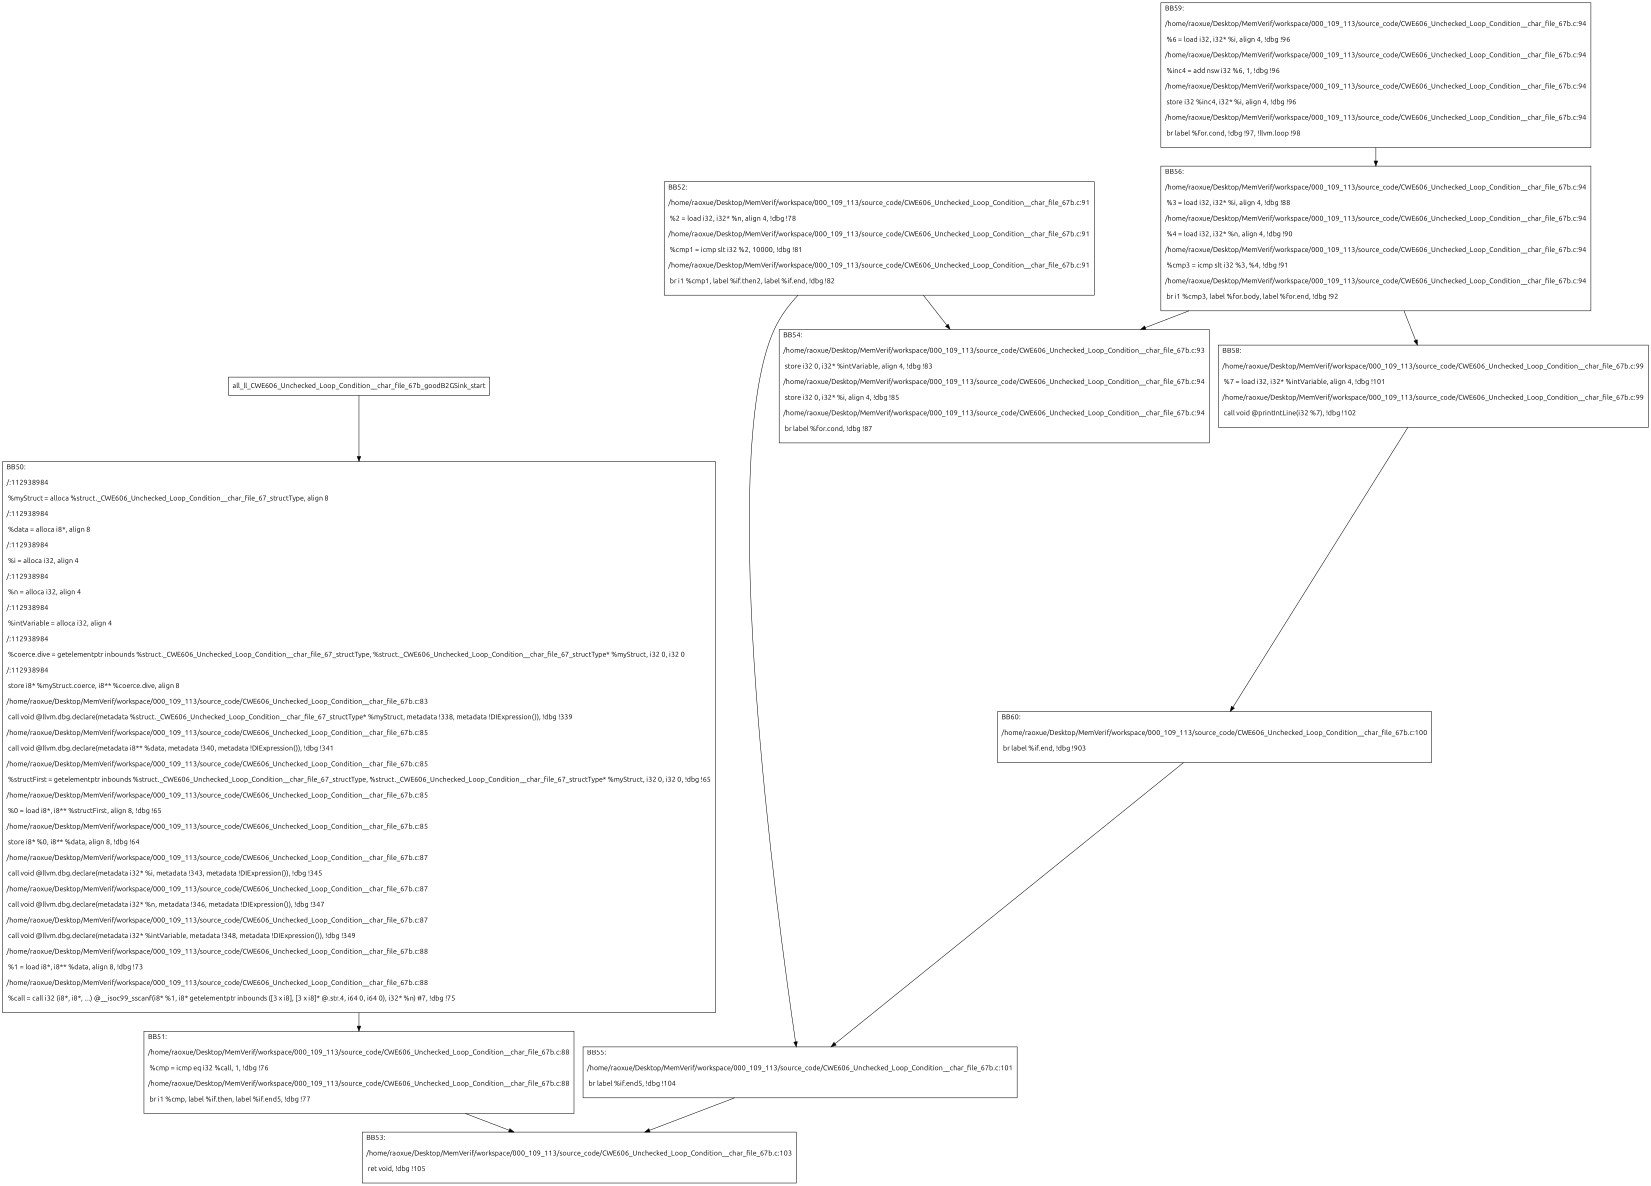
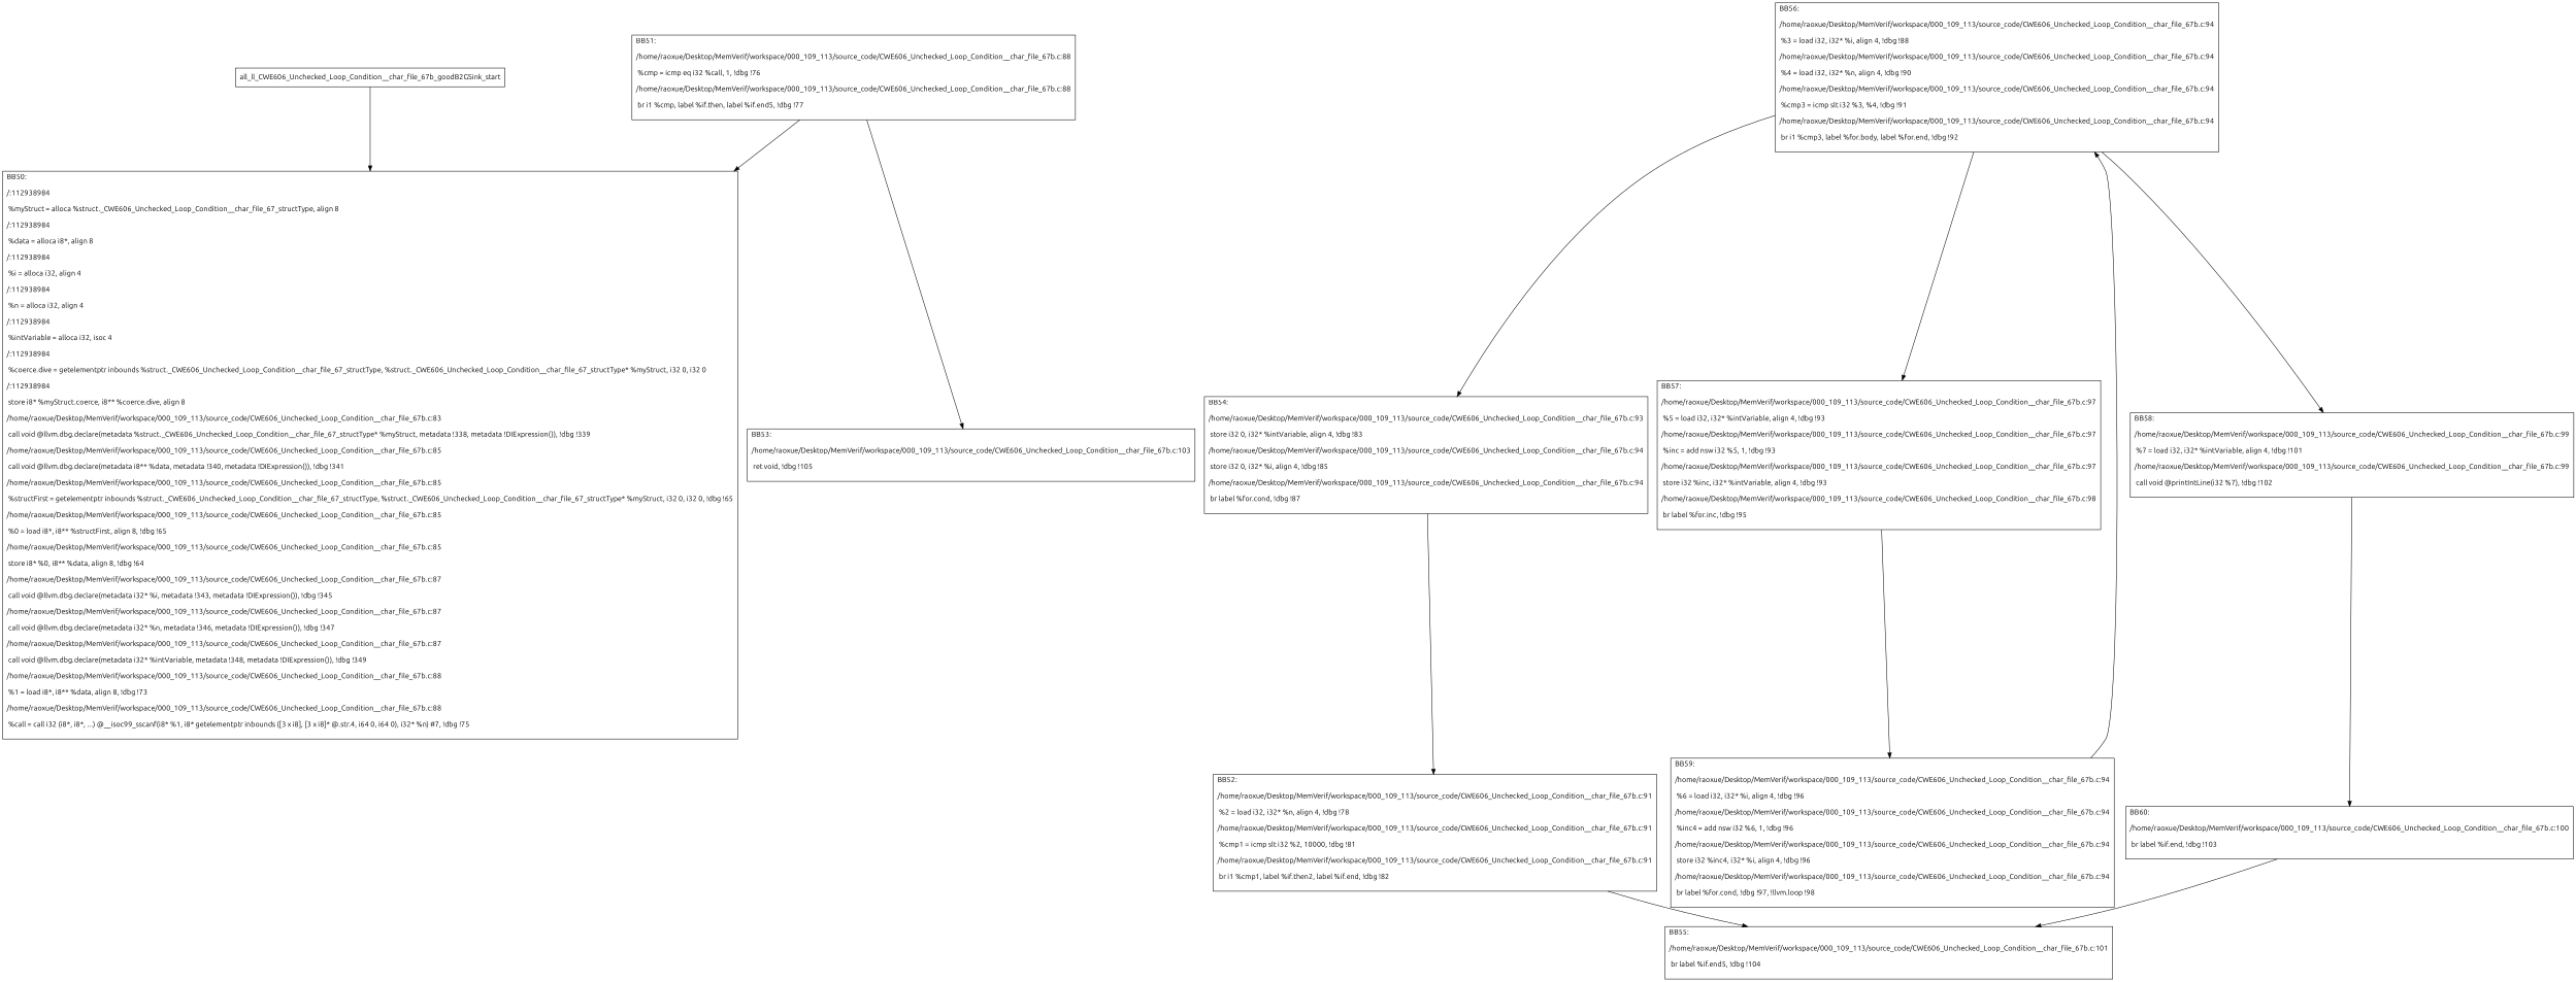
  digraph {
    fontname=Ubuntu
    node [fontname=Ubuntu shape=record]
    edge [fontname=Ubuntu]
    n1 [label="{all_ll_CWE606_Unchecked_Loop_Condition__char_file_67b_goodB2GSink_start}"]
-   n2 [label="{BB50:\l\l/:112938984\l\n  %myStruct = alloca %struct._CWE606_Unchecked_Loop_Condition__char_file_67_structType, align 8\l\n/:112938984\l\n  %data = alloca i8*, align 8\l\n/:112938984\l\n  %i = alloca i32, align 4\l\n/:112938984\l\n  %n = alloca i32, align 4\l\n/:112938984\l\n  %intVariable = alloca i32, align 4\l\n/:112938984\l\n  %coerce.dive = getelementptr inbounds %struct._CWE606_Unchecked_Loop_Condition__char_file_67_structType, %struct._CWE606_Unchecked_Loop_Condition__char_file_67_structType* %myStruct, i32 0, i32 0\l\n/:112938984\l\n  store i8* %myStruct.coerce, i8** %coerce.dive, align 8\l\n/home/raoxue/Desktop/MemVerif/workspace/000_109_113/source_code/CWE606_Unchecked_Loop_Condition__char_file_67b.c:83\l\n  call void @llvm.dbg.declare(metadata %struct._CWE606_Unchecked_Loop_Condition__char_file_67_structType* %myStruct, metadata !338, metadata !DIExpression()), !dbg !339\l\n/home/raoxue/Desktop/MemVerif/workspace/000_109_113/source_code/CWE606_Unchecked_Loop_Condition__char_file_67b.c:85\l\n  call void @llvm.dbg.declare(metadata i8** %data, metadata !340, metadata !DIExpression()), !dbg !341\l\n/home/raoxue/Desktop/MemVerif/workspace/000_109_113/source_code/CWE606_Unchecked_Loop_Condition__char_file_67b.c:85\l\n  %structFirst = getelementptr inbounds %struct._CWE606_Unchecked_Loop_Condition__char_file_67_structType, %struct._CWE606_Unchecked_Loop_Condition__char_file_67_structType* %myStruct, i32 0, i32 0, !dbg !65\l\n/home/raoxue/Desktop/MemVerif/workspace/000_109_113/source_code/CWE606_Unchecked_Loop_Condition__char_file_67b.c:85\l\n  %0 = load i8*, i8** %structFirst, align 8, !dbg !65\l\n/home/raoxue/Desktop/MemVerif/workspace/000_109_113/source_code/CWE606_Unchecked_Loop_Condition__char_file_67b.c:85\l\n  store i8* %0, i8** %data, align 8, !dbg !64\l\n/home/raoxue/Desktop/MemVerif/workspace/000_109_113/source_code/CWE606_Unchecked_Loop_Condition__char_file_67b.c:87\l\n  call void @llvm.dbg.declare(metadata i32* %i, metadata !343, metadata !DIExpression()), !dbg !345\l\n/home/raoxue/Desktop/MemVerif/workspace/000_109_113/source_code/CWE606_Unchecked_Loop_Condition__char_file_67b.c:87\l\n  call void @llvm.dbg.declare(metadata i32* %n, metadata !346, metadata !DIExpression()), !dbg !347\l\n/home/raoxue/Desktop/MemVerif/workspace/000_109_113/source_code/CWE606_Unchecked_Loop_Condition__char_file_67b.c:87\l\n  call void @llvm.dbg.declare(metadata i32* %intVariable, metadata !348, metadata !DIExpression()), !dbg !349\l\n/home/raoxue/Desktop/MemVerif/workspace/000_109_113/source_code/CWE606_Unchecked_Loop_Condition__char_file_67b.c:88\l\n  %1 = load i8*, i8** %data, align 8, !dbg !73\l\n/home/raoxue/Desktop/MemVerif/workspace/000_109_113/source_code/CWE606_Unchecked_Loop_Condition__char_file_67b.c:88\l\n  %call = call i32 (i8*, i8*, ...) @__isoc99_sscanf(i8* %1, i8* getelementptr inbounds ([3 x i8], [3 x i8]* @.str.4, i64 0, i64 0), i32* %n) #7, !dbg !75\l\n}"]
+   n2 [label="{BB50:\l\l/:112938984\l\n  %myStruct = alloca %struct._CWE606_Unchecked_Loop_Condition__char_file_67_structType, align 8\l\n/:112938984\l\n  %data = alloca i8*, align 8\l\n/:112938984\l\n  %i = alloca i32, align 4\l\n/:112938984\l\n  %n = alloca i32, align 4\l\n/:112938984\l\n  %intVariable = alloca i32, isoc 4\l\n/:112938984\l\n  %coerce.dive = getelementptr inbounds %struct._CWE606_Unchecked_Loop_Condition__char_file_67_structType, %struct._CWE606_Unchecked_Loop_Condition__char_file_67_structType* %myStruct, i32 0, i32 0\l\n/:112938984\l\n  store i8* %myStruct.coerce, i8** %coerce.dive, align 8\l\n/home/raoxue/Desktop/MemVerif/workspace/000_109_113/source_code/CWE606_Unchecked_Loop_Condition__char_file_67b.c:83\l\n  call void @llvm.dbg.declare(metadata %struct._CWE606_Unchecked_Loop_Condition__char_file_67_structType* %myStruct, metadata !338, metadata !DIExpression()), !dbg !339\l\n/home/raoxue/Desktop/MemVerif/workspace/000_109_113/source_code/CWE606_Unchecked_Loop_Condition__char_file_67b.c:85\l\n  call void @llvm.dbg.declare(metadata i8** %data, metadata !340, metadata !DIExpression()), !dbg !341\l\n/home/raoxue/Desktop/MemVerif/workspace/000_109_113/source_code/CWE606_Unchecked_Loop_Condition__char_file_67b.c:85\l\n  %structFirst = getelementptr inbounds %struct._CWE606_Unchecked_Loop_Condition__char_file_67_structType, %struct._CWE606_Unchecked_Loop_Condition__char_file_67_structType* %myStruct, i32 0, i32 0, !dbg !65\l\n/home/raoxue/Desktop/MemVerif/workspace/000_109_113/source_code/CWE606_Unchecked_Loop_Condition__char_file_67b.c:85\l\n  %0 = load i8*, i8** %structFirst, align 8, !dbg !65\l\n/home/raoxue/Desktop/MemVerif/workspace/000_109_113/source_code/CWE606_Unchecked_Loop_Condition__char_file_67b.c:85\l\n  store i8* %0, i8** %data, align 8, !dbg !64\l\n/home/raoxue/Desktop/MemVerif/workspace/000_109_113/source_code/CWE606_Unchecked_Loop_Condition__char_file_67b.c:87\l\n  call void @llvm.dbg.declare(metadata i32* %i, metadata !343, metadata !DIExpression()), !dbg !345\l\n/home/raoxue/Desktop/MemVerif/workspace/000_109_113/source_code/CWE606_Unchecked_Loop_Condition__char_file_67b.c:87\l\n  call void @llvm.dbg.declare(metadata i32* %n, metadata !346, metadata !DIExpression()), !dbg !347\l\n/home/raoxue/Desktop/MemVerif/workspace/000_109_113/source_code/CWE606_Unchecked_Loop_Condition__char_file_67b.c:87\l\n  call void @llvm.dbg.declare(metadata i32* %intVariable, metadata !348, metadata !DIExpression()), !dbg !349\l\n/home/raoxue/Desktop/MemVerif/workspace/000_109_113/source_code/CWE606_Unchecked_Loop_Condition__char_file_67b.c:88\l\n  %1 = load i8*, i8** %data, align 8, !dbg !73\l\n/home/raoxue/Desktop/MemVerif/workspace/000_109_113/source_code/CWE606_Unchecked_Loop_Condition__char_file_67b.c:88\l\n  %call = call i32 (i8*, i8*, ...) @__isoc99_sscanf(i8* %1, i8* getelementptr inbounds ([3 x i8], [3 x i8]* @.str.4, i64 0, i64 0), i32* %n) #7, !dbg !75\l\n}"]
    n3 [label="{BB51:\l\l/home/raoxue/Desktop/MemVerif/workspace/000_109_113/source_code/CWE606_Unchecked_Loop_Condition__char_file_67b.c:88\l\n  %cmp = icmp eq i32 %call, 1, !dbg !76\l\n/home/raoxue/Desktop/MemVerif/workspace/000_109_113/source_code/CWE606_Unchecked_Loop_Condition__char_file_67b.c:88\l\n  br i1 %cmp, label %if.then, label %if.end5, !dbg !77\l\n}"]
    n4 [label="{BB53:\l\l/home/raoxue/Desktop/MemVerif/workspace/000_109_113/source_code/CWE606_Unchecked_Loop_Condition__char_file_67b.c:103\l\n  ret void, !dbg !105\l\n}"]
    n5 [label="{BB52:\l\l/home/raoxue/Desktop/MemVerif/workspace/000_109_113/source_code/CWE606_Unchecked_Loop_Condition__char_file_67b.c:91\l\n  %2 = load i32, i32* %n, align 4, !dbg !78\l\n/home/raoxue/Desktop/MemVerif/workspace/000_109_113/source_code/CWE606_Unchecked_Loop_Condition__char_file_67b.c:91\l\n  %cmp1 = icmp slt i32 %2, 10000, !dbg !81\l\n/home/raoxue/Desktop/MemVerif/workspace/000_109_113/source_code/CWE606_Unchecked_Loop_Condition__char_file_67b.c:91\l\n  br i1 %cmp1, label %if.then2, label %if.end, !dbg !82\l\n}"]
    n6 [label="{BB54:\l\l/home/raoxue/Desktop/MemVerif/workspace/000_109_113/source_code/CWE606_Unchecked_Loop_Condition__char_file_67b.c:93\l\n  store i32 0, i32* %intVariable, align 4, !dbg !83\l\n/home/raoxue/Desktop/MemVerif/workspace/000_109_113/source_code/CWE606_Unchecked_Loop_Condition__char_file_67b.c:94\l\n  store i32 0, i32* %i, align 4, !dbg !85\l\n/home/raoxue/Desktop/MemVerif/workspace/000_109_113/source_code/CWE606_Unchecked_Loop_Condition__char_file_67b.c:94\l\n  br label %for.cond, !dbg !87\l\n}"]
    n7 [label="{BB55:\l\l/home/raoxue/Desktop/MemVerif/workspace/000_109_113/source_code/CWE606_Unchecked_Loop_Condition__char_file_67b.c:101\l\n  br label %if.end5, !dbg !104\l\n}"]
    n8 [label="{BB56:\l\l/home/raoxue/Desktop/MemVerif/workspace/000_109_113/source_code/CWE606_Unchecked_Loop_Condition__char_file_67b.c:94\l\n  %3 = load i32, i32* %i, align 4, !dbg !88\l\n/home/raoxue/Desktop/MemVerif/workspace/000_109_113/source_code/CWE606_Unchecked_Loop_Condition__char_file_67b.c:94\l\n  %4 = load i32, i32* %n, align 4, !dbg !90\l\n/home/raoxue/Desktop/MemVerif/workspace/000_109_113/source_code/CWE606_Unchecked_Loop_Condition__char_file_67b.c:94\l\n  %cmp3 = icmp slt i32 %3, %4, !dbg !91\l\n/home/raoxue/Desktop/MemVerif/workspace/000_109_113/source_code/CWE606_Unchecked_Loop_Condition__char_file_67b.c:94\l\n  br i1 %cmp3, label %for.body, label %for.end, !dbg !92\l\n}"]
+   n9 [label="{BB57:\l\l/home/raoxue/Desktop/MemVerif/workspace/000_109_113/source_code/CWE606_Unchecked_Loop_Condition__char_file_67b.c:97\l\n  %5 = load i32, i32* %intVariable, align 4, !dbg !93\l\n/home/raoxue/Desktop/MemVerif/workspace/000_109_113/source_code/CWE606_Unchecked_Loop_Condition__char_file_67b.c:97\l\n  %inc = add nsw i32 %5, 1, !dbg !93\l\n/home/raoxue/Desktop/MemVerif/workspace/000_109_113/source_code/CWE606_Unchecked_Loop_Condition__char_file_67b.c:97\l\n  store i32 %inc, i32* %intVariable, align 4, !dbg !93\l\n/home/raoxue/Desktop/MemVerif/workspace/000_109_113/source_code/CWE606_Unchecked_Loop_Condition__char_file_67b.c:98\l\n  br label %for.inc, !dbg !95\l\n}"]
    n10 [label="{BB58:\l\l/home/raoxue/Desktop/MemVerif/workspace/000_109_113/source_code/CWE606_Unchecked_Loop_Condition__char_file_67b.c:99\l\n  %7 = load i32, i32* %intVariable, align 4, !dbg !101\l\n/home/raoxue/Desktop/MemVerif/workspace/000_109_113/source_code/CWE606_Unchecked_Loop_Condition__char_file_67b.c:99\l\n  call void @printIntLine(i32 %7), !dbg !102\l\n}"]
    n11 [label="{BB59:\l\l/home/raoxue/Desktop/MemVerif/workspace/000_109_113/source_code/CWE606_Unchecked_Loop_Condition__char_file_67b.c:94\l\n  %6 = load i32, i32* %i, align 4, !dbg !96\l\n/home/raoxue/Desktop/MemVerif/workspace/000_109_113/source_code/CWE606_Unchecked_Loop_Condition__char_file_67b.c:94\l\n  %inc4 = add nsw i32 %6, 1, !dbg !96\l\n/home/raoxue/Desktop/MemVerif/workspace/000_109_113/source_code/CWE606_Unchecked_Loop_Condition__char_file_67b.c:94\l\n  store i32 %inc4, i32* %i, align 4, !dbg !96\l\n/home/raoxue/Desktop/MemVerif/workspace/000_109_113/source_code/CWE606_Unchecked_Loop_Condition__char_file_67b.c:94\l\n  br label %for.cond, !dbg !97, !llvm.loop !98\l\n}"]
-   n12 [label="{BB60:\l\l/home/raoxue/Desktop/MemVerif/workspace/000_109_113/source_code/CWE606_Unchecked_Loop_Condition__char_file_67b.c:100\l\n  br label %if.end, !dbg !903\l\n}"]
+   n12 [label="{BB60:\l\l/home/raoxue/Desktop/MemVerif/workspace/000_109_113/source_code/CWE606_Unchecked_Loop_Condition__char_file_67b.c:100\l\n  br label %if.end, !dbg !103\l\n}"]
    n1 -> n2
-   n2 -> n3
+   n3 -> n2
    n3 -> n4
-   n5 -> n6
+   n6 -> n5
    n5 -> n7
-   n7 -> n4
    n8 -> n6
+   n8 -> n9
    n8 -> n10
+   n9 -> n11
    n10 -> n12
    n11 -> n8
    n12 -> n7
  }
